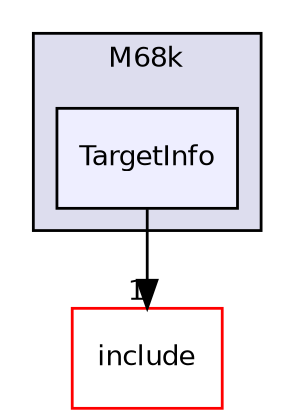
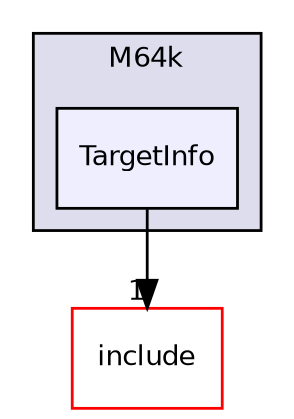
  digraph {
    compound=true
    node [fontname=Helvetica fontsize=10 shape=box]
    n1 [fillcolor="#eeeeff" label=TargetInfo pencolor=black style=filled]
    n2 [color=red label=include]
    subgraph cluster_1 {
      bgcolor="#ddddee"
      fontname=Helvetica
      fontsize=10
-     label=M68k
+     label=M64k
      pencolor=black
      n1
    }
    n1 -> n2 [headlabel=1 labeldistance=1.5 labelfontname=Helvetica labelfontsize=10]
  }
